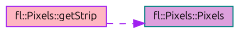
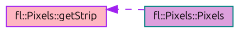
  digraph {
    rankdir=LR
    fontname=Ubuntu
    node [fontname=Ubuntu fontsize=10 shape=box style=filled]
    n1 [color=purple fillcolor=lightpink fontcolor=black height=0.2 label="fl::Pixels::getStrip" width=0.4]
    n2 [color=teal fillcolor=plum height=0.2 label="fl::Pixels::Pixels" width=0.4]
-   n1 -> n2 [color=purple fontname=Ubuntu fontsize=10 labelfontname=Helvetica labelfontsize=10 style=dashed]
+   n2 -> n1 [color=purple fontname=Ubuntu fontsize=10 labelfontname=Helvetica labelfontsize=10 style=dashed]
  }
